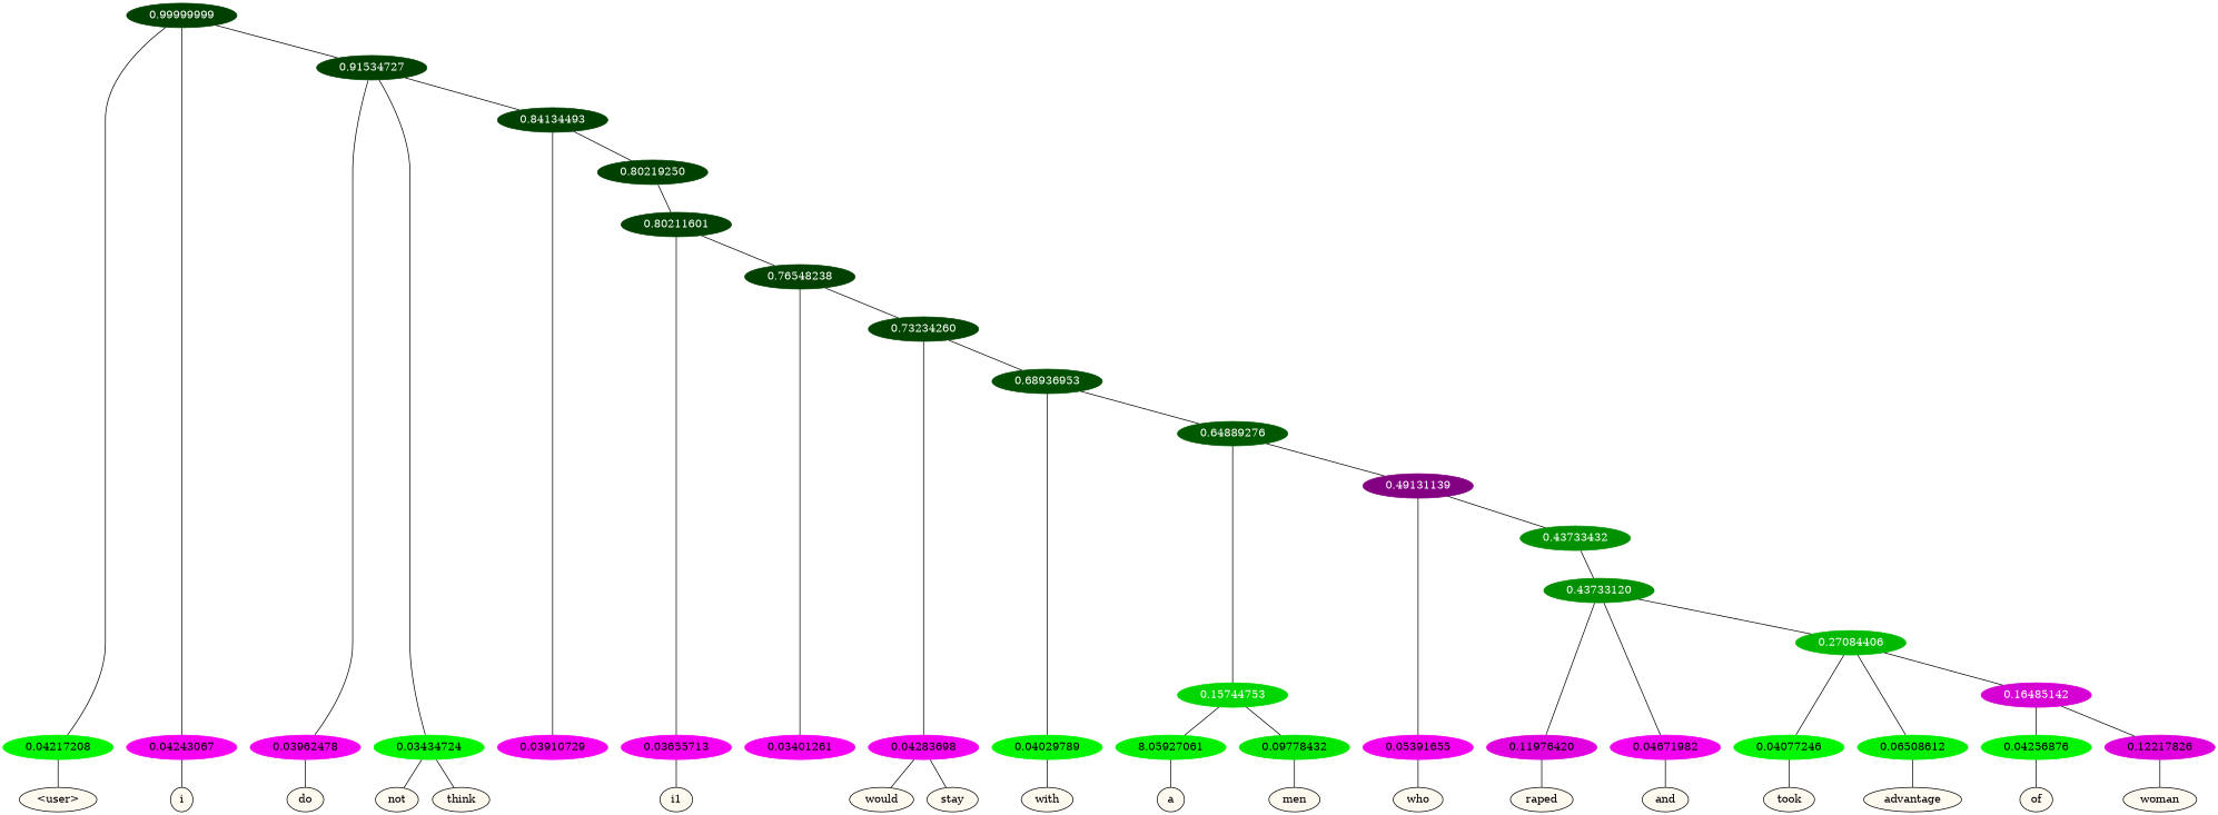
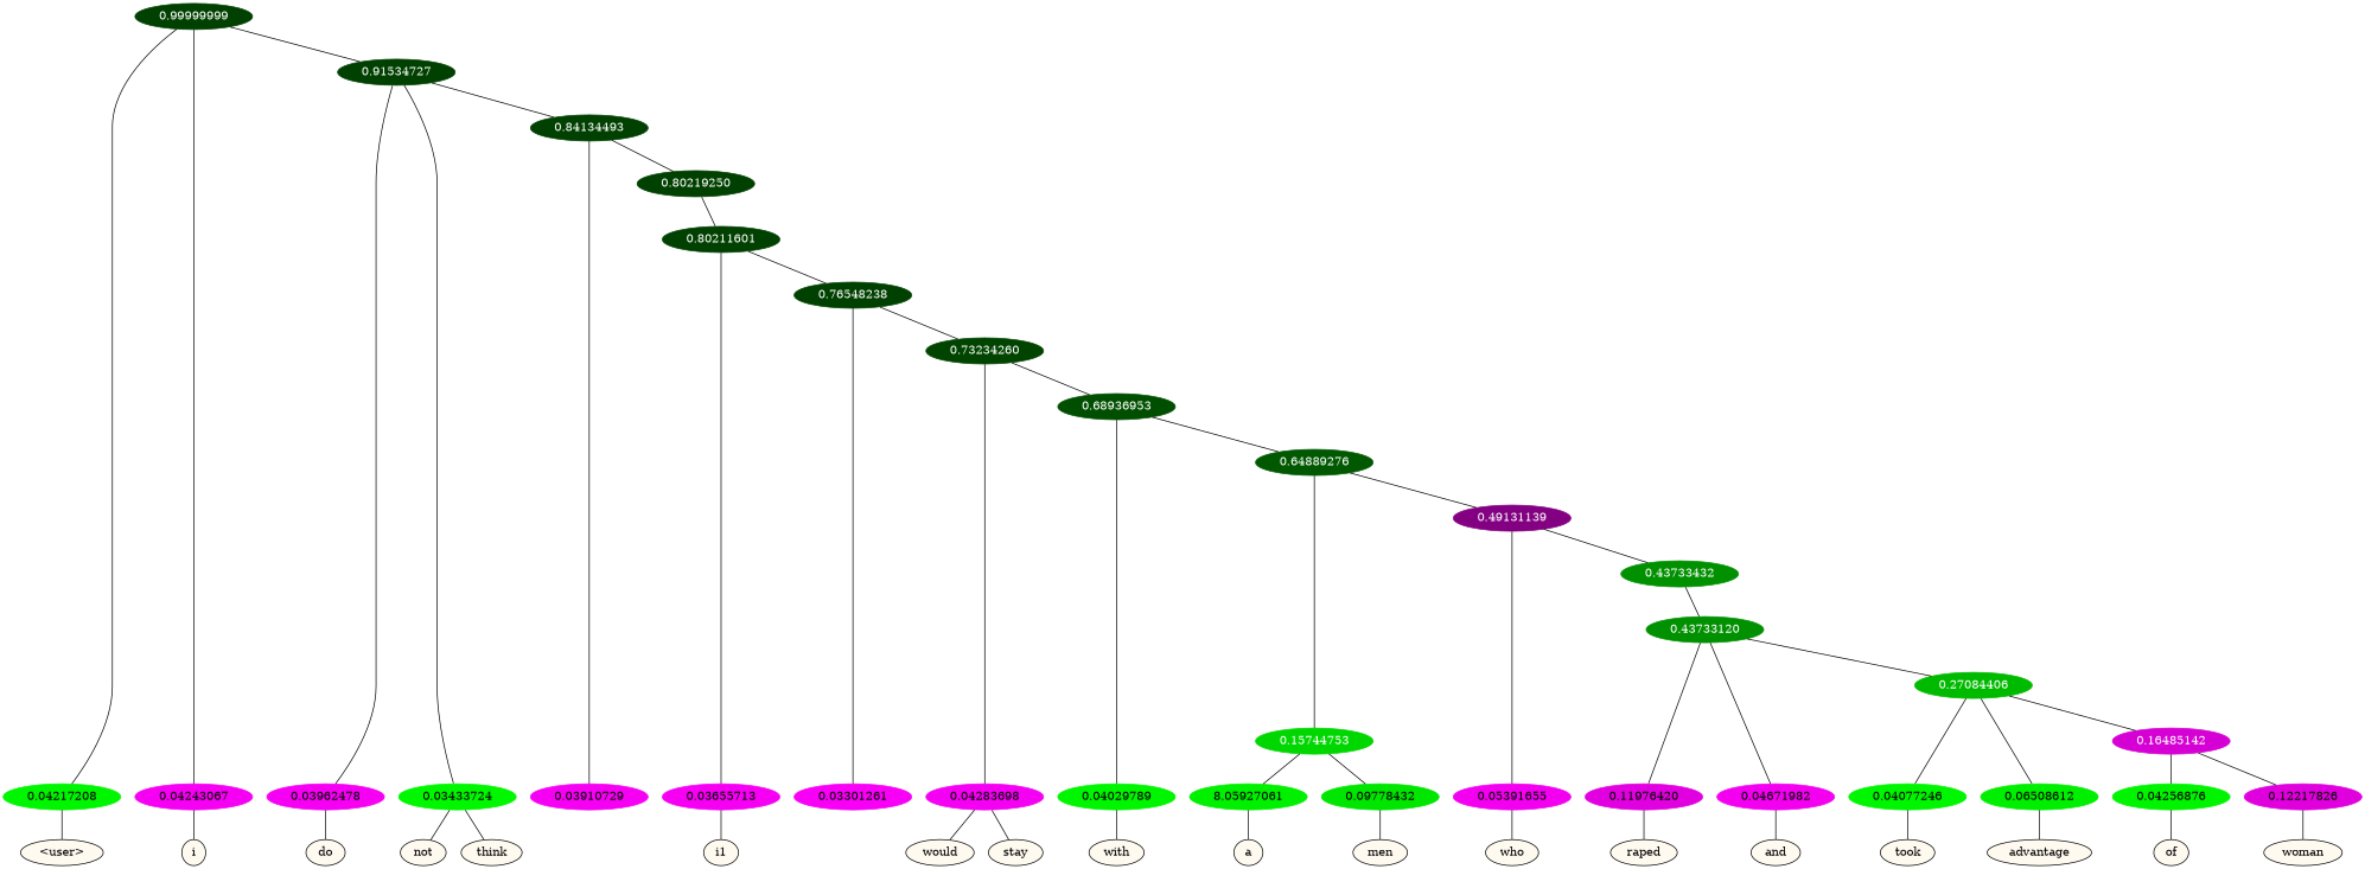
  graph {
    node [color=black format=png nodesep=0.001 ordering=out overlap_scaling=0.01 ranksep=0.001 style=filled]
    n1 [fillcolor=floralwhite height=0.15 label="\<user\>" style="filled,solid" width=0.15]
    n2 [fillcolor=floralwhite height=0.15 label=i style="filled,solid" width=0.15]
    n3 [fillcolor=floralwhite height=0.15 label=do style="filled,solid" width=0.15]
    n4 [fillcolor=floralwhite height=0.15 label=not style="filled,solid" width=0.15]
    n5 [fillcolor=floralwhite height=0.15 label=think style="filled,solid" width=0.15]
    n6 [fillcolor=floralwhite height=0.15 label=i1 style="filled,solid" width=0.15]
    n7 [fillcolor=floralwhite height=0.15 label=would style="filled,solid" width=0.15]
    n8 [fillcolor=floralwhite height=0.15 label=stay style="filled,solid" width=0.15]
    n9 [fillcolor=floralwhite height=0.15 label=with style="filled,solid" width=0.15]
    n10 [fillcolor=floralwhite height=0.15 label=a style="filled,solid" width=0.15]
    n11 [fillcolor=floralwhite height=0.15 label=men style="filled,solid" width=0.15]
    n12 [fillcolor=floralwhite height=0.15 label=who style="filled,solid" width=0.15]
    n13 [fillcolor=floralwhite height=0.15 label=raped style="filled,solid" width=0.15]
    n14 [fillcolor=floralwhite height=0.15 label=and style="filled,solid" width=0.15]
    n15 [fillcolor=floralwhite height=0.15 label=took style="filled,solid" width=0.15]
    n16 [fillcolor=floralwhite height=0.15 label=advantage style="filled,solid" width=0.15]
    n17 [fillcolor=floralwhite height=0.15 label=of style="filled,solid" width=0.15]
    n18 [fillcolor=floralwhite height=0.15 label=woman style="filled,solid" width=0.15]
    n19 [color="0.334 1.000 0.958" fontcolor=black height=0.15 label=0.04217208 width=0.15]
    n20 [color="0.835 1.000 0.958" fontcolor=black height=0.15 label=0.04243067 width=0.15]
    n21 [color="0.835 1.000 0.960" fontcolor=black height=0.15 label=0.03962478 width=0.15]
-   n22 [color="0.334 1.000 0.966" fontcolor=black height=0.15 label=0.03434724 width=0.15]
+   n22 [color="0.334 1.000 0.966" fontcolor=black height=0.15 label=0.03433724 width=0.15]
    n23 [color="0.835 1.000 0.961" fontcolor=black height=0.15 label=0.03910729 width=0.15]
    n24 [color="0.835 1.000 0.963" fontcolor=black height=0.15 label=0.03655713 width=0.15]
-   n25 [color="0.835 1.000 0.967" fontcolor=black height=0.15 label=0.03401261 width=0.15]
+   n25 [color="0.835 1.000 0.967" fontcolor=black height=0.15 label=0.03301261 width=0.15]
    n26 [color="0.835 1.000 0.957" fontcolor=black height=0.15 label=0.04283698 width=0.15]
    n27 [color="0.334 1.000 0.960" fontcolor=black height=0.15 label=0.04029789 width=0.15]
    n28 [color="0.334 1.000 0.941" fontcolor=black height=0.15 label=8.05927061 width=0.15]
    n29 [color="0.334 1.000 0.902" fontcolor=black height=0.15 label=0.09778432 width=0.15]
    n30 [color="0.835 1.000 0.946" fontcolor=black height=0.15 label=0.05391655 width=0.15]
    n31 [color="0.835 1.000 0.880" fontcolor=black height=0.15 label=0.11976420 width=0.15]
    n32 [color="0.835 1.000 0.953" fontcolor=black height=0.15 label=0.04671982 width=0.15]
    n33 [color="0.334 1.000 0.959" fontcolor=black height=0.15 label=0.04077246 width=0.15]
    n34 [color="0.334 1.000 0.935" fontcolor=black height=0.15 label=0.06508612 width=0.15]
    n35 [color="0.334 1.000 0.957" fontcolor=black height=0.15 label=0.04256876 width=0.15]
    n36 [color="0.835 1.000 0.878" fontcolor=black height=0.15 label=0.12217826 width=0.15]
    n37 [color="0.334 1.000 0.250" fontcolor=grey99 height=0.15 label=0.99999999 width=0.15]
    n38 [color="0.334 1.000 0.250" fontcolor=grey99 height=0.15 label=0.91534727 width=0.15]
    n39 [color="0.334 1.000 0.250" fontcolor=grey99 height=0.15 label=0.84134493 width=0.15]
    n40 [color="0.334 1.000 0.250" fontcolor=grey99 height=0.15 label=0.80219250 width=0.15]
    n41 [color="0.334 1.000 0.250" fontcolor=grey99 height=0.15 label=0.80211601 width=0.15]
    n42 [color="0.334 1.000 0.250" fontcolor=grey99 height=0.15 label=0.76548238 width=0.15]
    n43 [color="0.334 1.000 0.268" fontcolor=grey99 height=0.15 label=0.73234260 width=0.15]
    n44 [color="0.334 1.000 0.311" fontcolor=grey99 height=0.15 label=0.68936953 width=0.15]
    n45 [color="0.334 1.000 0.351" fontcolor=grey99 height=0.15 label=0.64889276 width=0.15]
    n46 [color="0.334 1.000 0.843" fontcolor=grey99 height=0.15 label=0.15744753 width=0.15]
    n47 [color="0.835 1.000 0.509" fontcolor=grey99 height=0.15 label=0.49131139 width=0.15]
    n48 [color="0.334 1.000 0.563" fontcolor=grey99 height=0.15 label=0.43733432 width=0.15]
    n49 [color="0.334 1.000 0.563" fontcolor=grey99 height=0.15 label=0.43733120 width=0.15]
    n50 [color="0.334 1.000 0.729" fontcolor=grey99 height=0.15 label=0.27084406 width=0.15]
    n51 [color="0.835 1.000 0.835" fontcolor=grey99 height=0.15 label=0.16485142 width=0.15]
    subgraph sub_1 {
      rank=same
      n1
      n2
      n3
      n4
      n5
      n6
      n7
      n8
      n9
      n10
      n11
      n12
      n13
      n14
      n15
      n16
      n17
      n18
    }
    subgraph sub_2 {
      rank=same
      n19
      n20
      n21
      n22
      n23
      n24
      n25
      n26
      n27
      n28
      n29
      n30
      n31
      n32
      n33
      n34
      n35
      n36
    }
    n19 -- n1
    n20 -- n2
    n21 -- n3
    n22 -- n4
    n22 -- n5
    n24 -- n6
    n26 -- n7
    n26 -- n8
    n27 -- n9
    n28 -- n10
    n29 -- n11
    n30 -- n12
    n31 -- n13
    n32 -- n14
    n33 -- n15
    n34 -- n16
    n35 -- n17
    n36 -- n18
    n37 -- n19
    n37 -- n20
    n37 -- n38
    n38 -- n21
    n38 -- n22
    n38 -- n39
    n39 -- n23
    n39 -- n40
    n40 -- n41
    n41 -- n24
    n41 -- n42
    n42 -- n25
    n42 -- n43
    n43 -- n26
    n43 -- n44
    n44 -- n27
    n44 -- n45
    n45 -- n46
    n45 -- n47
    n46 -- n28
    n46 -- n29
    n47 -- n30
    n47 -- n48
    n48 -- n49
    n49 -- n31
    n49 -- n32
    n49 -- n50
    n50 -- n33
    n50 -- n34
    n50 -- n51
    n51 -- n35
    n51 -- n36
  }
